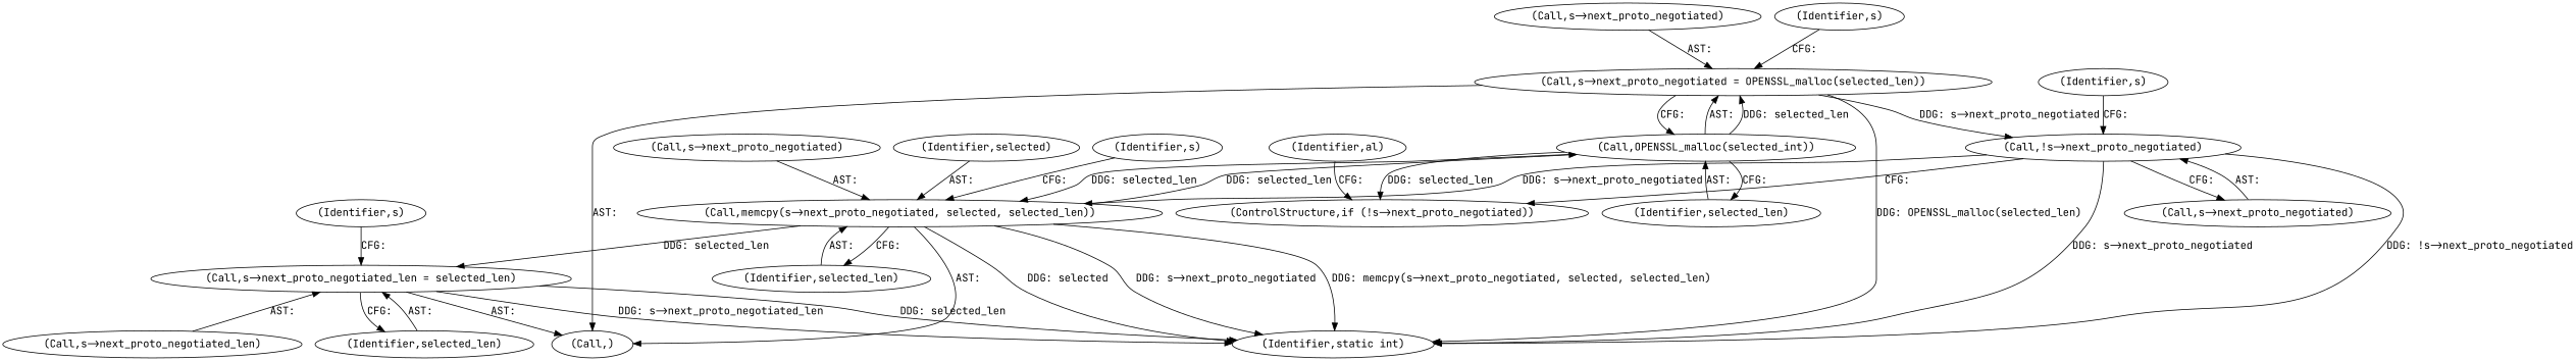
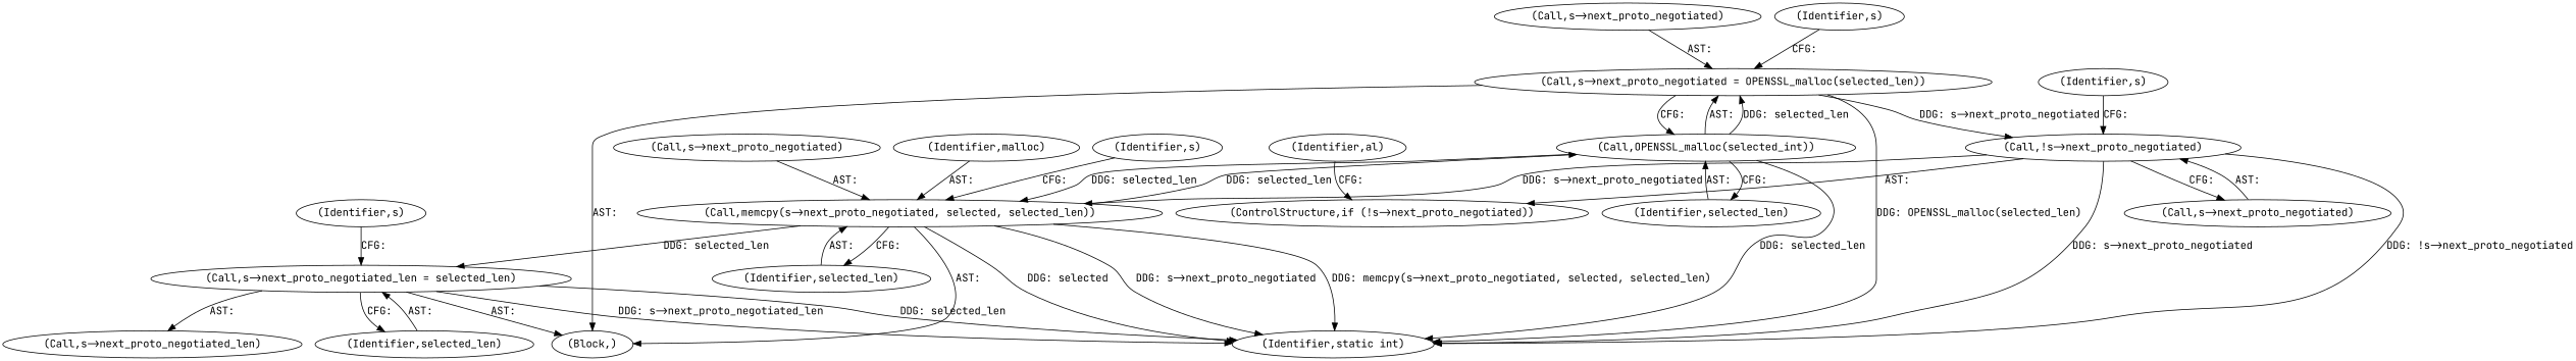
  digraph {
    fontname="JetBrains Mono"
    node [fontname="JetBrains Mono"]
    edge [fontname="JetBrains Mono"]
    n1 [label="(Call,s->next_proto_negotiated = OPENSSL_malloc(selected_len))"]
    n2 [label="(Call,OPENSSL_malloc(selected_int))"]
    n3 [label="(Call,!s->next_proto_negotiated)"]
-   n4 [label="(Call,)"]
+   n4 [label="(Block,)"]
    n5 [label="(Identifier,static int)"]
    n6 [label="(Call,memcpy(s->next_proto_negotiated, selected, selected_len))"]
    n7 [label="(Identifier,selected_len)"]
    n8 [label="(Call,s->next_proto_negotiated)"]
    n9 [label="(ControlStructure,if (!s->next_proto_negotiated))"]
    n10 [label="(Call,s->next_proto_negotiated_len = selected_len)"]
    n11 [label="(Identifier,selected_len)"]
    n12 [label="(Identifier,selected_len)"]
    n13 [label="(Identifier,s)"]
    n14 [label="(Identifier,s)"]
    n15 [label="(Call,s->next_proto_negotiated_len)"]
    n16 [label="(Identifier,al)"]
    n17 [label="(Call,s->next_proto_negotiated)"]
    n18 [label="(Call,s->next_proto_negotiated)"]
    n19 [label="(Identifier,s)"]
-   n20 [label="(Identifier,selected)"]
+   n20 [label="(Identifier,malloc)"]
    n21 [label="(Identifier,s)"]
    n1 -> n2 [label="CFG: "]
    n1 -> n3 [label="DDG: s->next_proto_negotiated"]
    n1 -> n4 [label="AST: "]
    n1 -> n5 [label="DDG: OPENSSL_malloc(selected_len)"]
    n2 -> n1 [label="AST: "]
    n2 -> n1 [label="DDG: selected_len"]
-   n2 -> n9 [label="DDG: selected_len"]
+   n2 -> n5 [label="DDG: selected_len"]
    n2 -> n6 [label="DDG: selected_len"]
    n2 -> n7 [label="CFG: "]
    n3 -> n5 [label="DDG: !s->next_proto_negotiated"]
    n3 -> n5 [label="DDG: s->next_proto_negotiated"]
    n3 -> n6 [label="DDG: s->next_proto_negotiated"]
    n3 -> n8 [label="CFG: "]
-   n3 -> n9 [label="CFG: "]
+   n3 -> n9 [label="AST: "]
    n6 -> n2 [label="DDG: selected_len"]
    n6 -> n4 [label="AST: "]
    n6 -> n5 [label="DDG: selected"]
    n6 -> n5 [label="DDG: s->next_proto_negotiated"]
    n6 -> n5 [label="DDG: memcpy(s->next_proto_negotiated, selected, selected_len)"]
    n6 -> n10 [label="DDG: selected_len"]
    n6 -> n11 [label="CFG: "]
    n7 -> n2 [label="AST: "]
    n8 -> n3 [label="AST: "]
    n10 -> n4 [label="AST: "]
    n10 -> n5 [label="DDG: s->next_proto_negotiated_len"]
    n10 -> n5 [label="DDG: selected_len"]
    n10 -> n12 [label="CFG: "]
    n11 -> n6 [label="AST: "]
    n12 -> n10 [label="AST: "]
    n13 -> n3 [label="CFG: "]
    n14 -> n6 [label="CFG: "]
-   n15 -> n10 [label="AST: "]
+   n10 -> n15 [label="AST: "]
    n16 -> n9 [label="CFG: "]
    n17 -> n6 [label="AST: "]
    n18 -> n1 [label="AST: "]
    n19 -> n1 [label="CFG: "]
    n20 -> n6 [label="AST: "]
    n21 -> n10 [label="CFG: "]
  }
